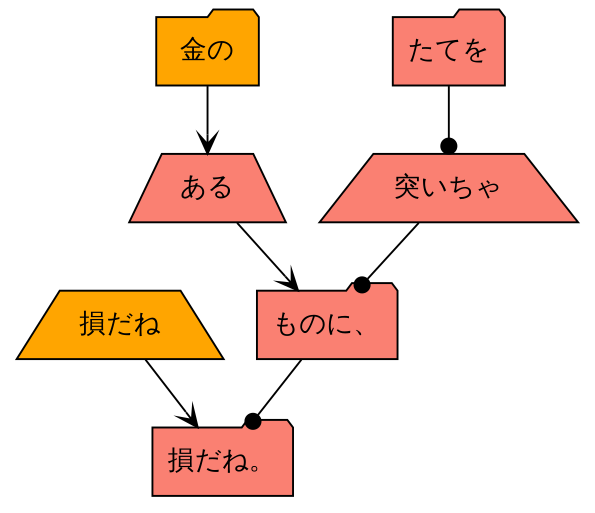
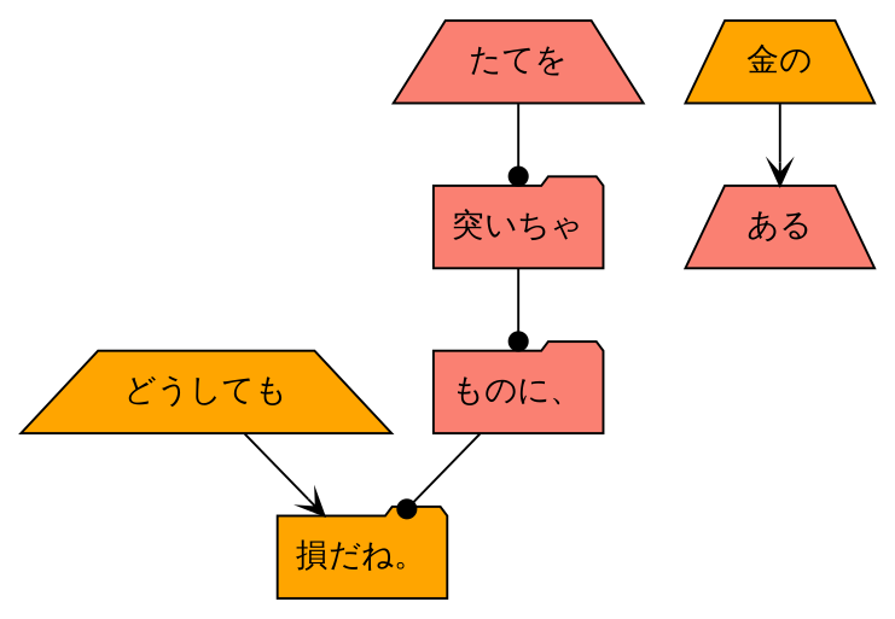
  digraph {
    node [fillcolor=salmon shape=folder style=filled]
    edge [arrowhead=vee]
-   n1 [fillcolor=orange label="損だね" shape=trapezium]
-   n2 [label="損だね。"]
-   n3 [fillcolor=orange label="金の"]
+   n1 [fillcolor=orange label="どうしても" shape=trapezium]
+   n2 [fillcolor=orange label="損だね。"]
+   n3 [fillcolor=orange label="金の" shape=trapezium]
    n4 [label="ある" shape=trapezium]
    n5 [label="ものに、"]
-   n6 [label="たてを"]
-   n7 [label="突いちゃ" shape=trapezium]
+   n6 [label="たてを" shape=trapezium]
+   n7 [label="突いちゃ"]
    n1 -> n2
    n3 -> n4
-   n4 -> n5
    n5 -> n2 [arrowhead=dot]
    n6 -> n7 [arrowhead=dot]
    n7 -> n5 [arrowhead=dot]
  }
